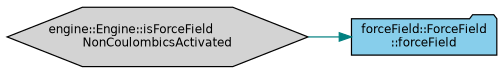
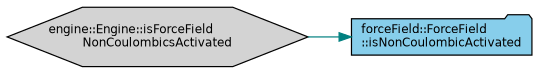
  digraph {
    rankdir=LR
    node [color=black fontname=Helvetica fontsize=10 style=filled]
    n1 [fillcolor=lightgrey fontcolor=black height=0.2 label="engine::Engine::isForceField\lNonCoulombicsActivated" shape=hexagon width=0.4]
-   n2 [fillcolor=skyblue height=0.2 label="forceField::ForceField\l::forceField" shape=folder width=0.4]
+   n2 [fillcolor=skyblue height=0.2 label="forceField::ForceField\l::isNonCoulombicActivated" shape=folder width=0.4]
    n1 -> n2 [color=teal fontname=Helvetica fontsize=10 labelfontname=Helvetica labelfontsize=10 style=solid arrowhead=normal]
  }
